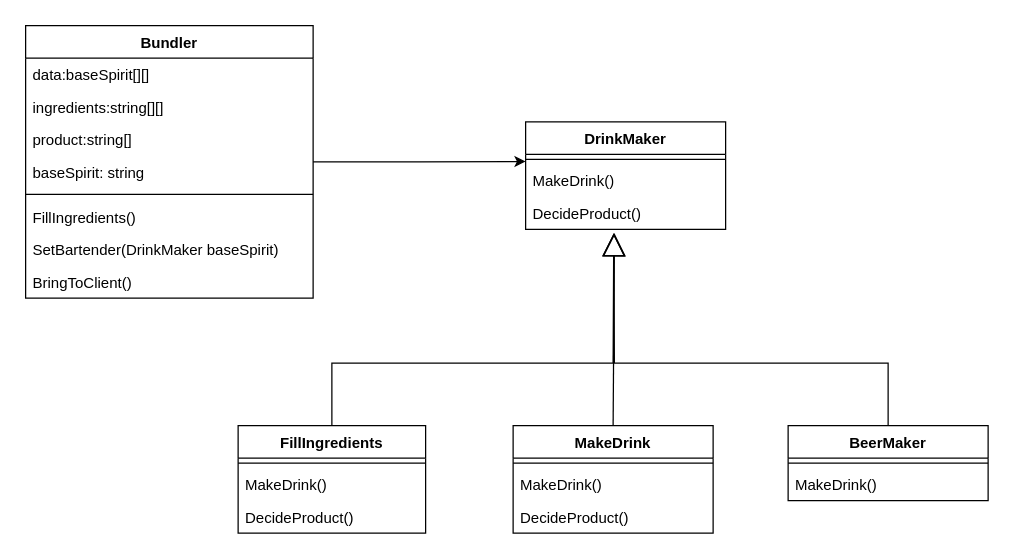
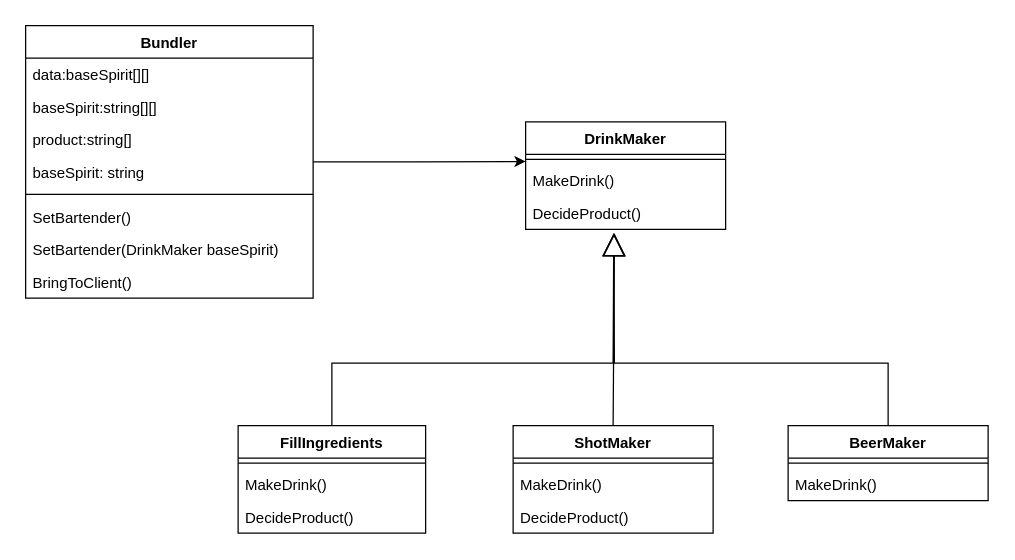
  <mxCell id="0" />
  <mxCell id="1" parent="0" />
  <mxCell id="2" value="Bundler" style="swimlane;fontStyle=1;align=center;verticalAlign=top;childLayout=stackLayout;horizontal=1;startSize=26;horizontalStack=0;resizeParent=1;resizeParentMax=0;resizeLast=0;collapsible=1;marginBottom=0;whiteSpace=wrap;html=1;" parent="1" vertex="1"><mxGeometry x="20" y="20" width="230" height="218" as="geometry" /></mxCell>
  <mxCell id="3" value="data:baseSpirit[][]" style="text;strokeColor=none;fillColor=none;align=left;verticalAlign=top;spacingLeft=4;spacingRight=4;overflow=hidden;rotatable=0;points=[[0,0.5],[1,0.5]];portConstraint=eastwest;whiteSpace=wrap;html=1;" parent="2" vertex="1"><mxGeometry y="26" width="230" height="26" as="geometry" /></mxCell>
- <mxCell id="4" value="ingredients:string[][]" style="text;strokeColor=none;fillColor=none;align=left;verticalAlign=top;spacingLeft=4;spacingRight=4;overflow=hidden;rotatable=0;points=[[0,0.5],[1,0.5]];portConstraint=eastwest;whiteSpace=wrap;html=1;" parent="2" vertex="1"><mxGeometry y="52" width="230" height="26" as="geometry" /></mxCell>
+ <mxCell id="4" value="baseSpirit:string[][]" style="text;strokeColor=none;fillColor=none;align=left;verticalAlign=top;spacingLeft=4;spacingRight=4;overflow=hidden;rotatable=0;points=[[0,0.5],[1,0.5]];portConstraint=eastwest;whiteSpace=wrap;html=1;" parent="2" vertex="1"><mxGeometry y="52" width="230" height="26" as="geometry" /></mxCell>
  <mxCell id="5" value="product:string[]&lt;br&gt;" style="text;strokeColor=none;fillColor=none;align=left;verticalAlign=top;spacingLeft=4;spacingRight=4;overflow=hidden;rotatable=0;points=[[0,0.5],[1,0.5]];portConstraint=eastwest;whiteSpace=wrap;html=1;" parent="2" vertex="1"><mxGeometry y="78" width="230" height="26" as="geometry" /></mxCell>
  <mxCell id="6" value="baseSpirit: string" style="text;strokeColor=none;fillColor=none;align=left;verticalAlign=top;spacingLeft=4;spacingRight=4;overflow=hidden;rotatable=0;points=[[0,0.5],[1,0.5]];portConstraint=eastwest;whiteSpace=wrap;html=1;" parent="2" vertex="1"><mxGeometry y="104" width="230" height="26" as="geometry" /></mxCell>
  <mxCell id="7" value="" style="line;strokeWidth=1;fillColor=none;align=left;verticalAlign=middle;spacingTop=-1;spacingLeft=3;spacingRight=3;rotatable=0;labelPosition=right;points=[];portConstraint=eastwest;strokeColor=inherit;" parent="2" vertex="1"><mxGeometry y="130" width="230" height="10" as="geometry" /></mxCell>
- <mxCell id="8" value="FillIngredients()&lt;br&gt;" style="text;strokeColor=none;fillColor=none;align=left;verticalAlign=top;spacingLeft=4;spacingRight=4;overflow=hidden;rotatable=0;points=[[0,0.5],[1,0.5]];portConstraint=eastwest;whiteSpace=wrap;html=1;" parent="2" vertex="1"><mxGeometry y="140" width="230" height="26" as="geometry" /></mxCell>
+ <mxCell id="8" value="SetBartender()&lt;br&gt;" style="text;strokeColor=none;fillColor=none;align=left;verticalAlign=top;spacingLeft=4;spacingRight=4;overflow=hidden;rotatable=0;points=[[0,0.5],[1,0.5]];portConstraint=eastwest;whiteSpace=wrap;html=1;" parent="2" vertex="1"><mxGeometry y="140" width="230" height="26" as="geometry" /></mxCell>
  <mxCell id="9" value="SetBartender(DrinkMaker baseSpirit)" style="text;strokeColor=none;fillColor=none;align=left;verticalAlign=top;spacingLeft=4;spacingRight=4;overflow=hidden;rotatable=0;points=[[0,0.5],[1,0.5]];portConstraint=eastwest;whiteSpace=wrap;html=1;" parent="2" vertex="1"><mxGeometry y="166" width="230" height="26" as="geometry" /></mxCell>
  <mxCell id="10" value="BringToClient()" style="text;strokeColor=none;fillColor=none;align=left;verticalAlign=top;spacingLeft=4;spacingRight=4;overflow=hidden;rotatable=0;points=[[0,0.5],[1,0.5]];portConstraint=eastwest;whiteSpace=wrap;html=1;" parent="2" vertex="1"><mxGeometry y="192" width="230" height="26" as="geometry" /></mxCell>
  <mxCell id="11" value="DrinkMaker" style="swimlane;fontStyle=1;align=center;verticalAlign=top;childLayout=stackLayout;horizontal=1;startSize=26;horizontalStack=0;resizeParent=1;resizeParentMax=0;resizeLast=0;collapsible=1;marginBottom=0;whiteSpace=wrap;html=1;" parent="1" vertex="1"><mxGeometry x="420" y="97" width="160" height="86" as="geometry" /></mxCell>
  <mxCell id="12" value="" style="line;strokeWidth=1;fillColor=none;align=left;verticalAlign=middle;spacingTop=-1;spacingLeft=3;spacingRight=3;rotatable=0;labelPosition=right;points=[];portConstraint=eastwest;strokeColor=inherit;" parent="11" vertex="1"><mxGeometry y="26" width="160" height="8" as="geometry" /></mxCell>
  <mxCell id="13" value="MakeDrink()&lt;br&gt;" style="text;strokeColor=none;fillColor=none;align=left;verticalAlign=top;spacingLeft=4;spacingRight=4;overflow=hidden;rotatable=0;points=[[0,0.5],[1,0.5]];portConstraint=eastwest;whiteSpace=wrap;html=1;" parent="11" vertex="1"><mxGeometry y="34" width="160" height="26" as="geometry" /></mxCell>
  <mxCell id="14" value="DecideProduct()" style="text;strokeColor=none;fillColor=none;align=left;verticalAlign=top;spacingLeft=4;spacingRight=4;overflow=hidden;rotatable=0;points=[[0,0.5],[1,0.5]];portConstraint=eastwest;whiteSpace=wrap;html=1;" parent="11" vertex="1"><mxGeometry y="60" width="160" height="26" as="geometry" /></mxCell>
  <mxCell id="15" value="FillIngredients" style="swimlane;fontStyle=1;align=center;verticalAlign=top;childLayout=stackLayout;horizontal=1;startSize=26;horizontalStack=0;resizeParent=1;resizeParentMax=0;resizeLast=0;collapsible=1;marginBottom=0;whiteSpace=wrap;html=1;" parent="1" vertex="1"><mxGeometry x="190" y="340" width="150" height="86" as="geometry" /></mxCell>
  <mxCell id="16" value="" style="line;strokeWidth=1;fillColor=none;align=left;verticalAlign=middle;spacingTop=-1;spacingLeft=3;spacingRight=3;rotatable=0;labelPosition=right;points=[];portConstraint=eastwest;strokeColor=inherit;" parent="15" vertex="1"><mxGeometry y="26" width="150" height="8" as="geometry" /></mxCell>
  <mxCell id="17" value="MakeDrink()" style="text;strokeColor=none;fillColor=none;align=left;verticalAlign=top;spacingLeft=4;spacingRight=4;overflow=hidden;rotatable=0;points=[[0,0.5],[1,0.5]];portConstraint=eastwest;whiteSpace=wrap;html=1;" parent="15" vertex="1"><mxGeometry y="34" width="150" height="26" as="geometry" /></mxCell>
  <mxCell id="18" value="DecideProduct()" style="text;strokeColor=none;fillColor=none;align=left;verticalAlign=top;spacingLeft=4;spacingRight=4;overflow=hidden;rotatable=0;points=[[0,0.5],[1,0.5]];portConstraint=eastwest;whiteSpace=wrap;html=1;" parent="15" vertex="1"><mxGeometry y="60" width="150" height="26" as="geometry" /></mxCell>
- <mxCell id="19" value="MakeDrink" style="swimlane;fontStyle=1;align=center;verticalAlign=top;childLayout=stackLayout;horizontal=1;startSize=26;horizontalStack=0;resizeParent=1;resizeParentMax=0;resizeLast=0;collapsible=1;marginBottom=0;whiteSpace=wrap;html=1;" parent="1" vertex="1"><mxGeometry x="410" y="340" width="160" height="86" as="geometry" /></mxCell>
+ <mxCell id="19" value="ShotMaker" style="swimlane;fontStyle=1;align=center;verticalAlign=top;childLayout=stackLayout;horizontal=1;startSize=26;horizontalStack=0;resizeParent=1;resizeParentMax=0;resizeLast=0;collapsible=1;marginBottom=0;whiteSpace=wrap;html=1;" parent="1" vertex="1"><mxGeometry x="410" y="340" width="160" height="86" as="geometry" /></mxCell>
  <mxCell id="20" value="" style="line;strokeWidth=1;fillColor=none;align=left;verticalAlign=middle;spacingTop=-1;spacingLeft=3;spacingRight=3;rotatable=0;labelPosition=right;points=[];portConstraint=eastwest;strokeColor=inherit;" parent="19" vertex="1"><mxGeometry y="26" width="160" height="8" as="geometry" /></mxCell>
  <mxCell id="21" value="MakeDrink()" style="text;strokeColor=none;fillColor=none;align=left;verticalAlign=top;spacingLeft=4;spacingRight=4;overflow=hidden;rotatable=0;points=[[0,0.5],[1,0.5]];portConstraint=eastwest;whiteSpace=wrap;html=1;" parent="19" vertex="1"><mxGeometry y="34" width="160" height="26" as="geometry" /></mxCell>
  <mxCell id="22" value="DecideProduct()" style="text;strokeColor=none;fillColor=none;align=left;verticalAlign=top;spacingLeft=4;spacingRight=4;overflow=hidden;rotatable=0;points=[[0,0.5],[1,0.5]];portConstraint=eastwest;whiteSpace=wrap;html=1;" parent="19" vertex="1"><mxGeometry y="60" width="160" height="26" as="geometry" /></mxCell>
  <mxCell id="23" value="BeerMaker" style="swimlane;fontStyle=1;align=center;verticalAlign=top;childLayout=stackLayout;horizontal=1;startSize=26;horizontalStack=0;resizeParent=1;resizeParentMax=0;resizeLast=0;collapsible=1;marginBottom=0;whiteSpace=wrap;html=1;" parent="1" vertex="1"><mxGeometry x="630" y="340" width="160" height="60" as="geometry" /></mxCell>
  <mxCell id="24" value="" style="line;strokeWidth=1;fillColor=none;align=left;verticalAlign=middle;spacingTop=-1;spacingLeft=3;spacingRight=3;rotatable=0;labelPosition=right;points=[];portConstraint=eastwest;strokeColor=inherit;" parent="23" vertex="1"><mxGeometry y="26" width="160" height="8" as="geometry" /></mxCell>
  <mxCell id="25" value="MakeDrink()" style="text;strokeColor=none;fillColor=none;align=left;verticalAlign=top;spacingLeft=4;spacingRight=4;overflow=hidden;rotatable=0;points=[[0,0.5],[1,0.5]];portConstraint=eastwest;whiteSpace=wrap;html=1;" parent="23" vertex="1"><mxGeometry y="34" width="160" height="26" as="geometry" /></mxCell>
  <mxCell id="26" style="edgeStyle=orthogonalEdgeStyle;rounded=0;orthogonalLoop=1;jettySize=auto;html=1;entryX=0;entryY=-0.087;entryDx=0;entryDy=0;entryPerimeter=0;" parent="1" source="2" target="13" edge="1"><mxGeometry relative="1" as="geometry" /></mxCell>
  <mxCell id="27" value="" style="endArrow=block;endSize=16;endFill=0;html=1;rounded=0;entryX=0.444;entryY=1.115;entryDx=0;entryDy=0;entryPerimeter=0;exitX=0.5;exitY=0;exitDx=0;exitDy=0;" parent="1" source="19" target="14" edge="1"><mxGeometry x="0.044" y="-59" width="160" relative="1" as="geometry"><mxPoint x="300" y="110" as="sourcePoint" /><mxPoint x="460" y="110" as="targetPoint" /><mxPoint as="offset" /></mxGeometry></mxCell>
  <mxCell id="28" value="" style="endArrow=block;endSize=16;endFill=0;html=1;rounded=0;entryX=0.444;entryY=1.115;entryDx=0;entryDy=0;entryPerimeter=0;exitX=0.5;exitY=0;exitDx=0;exitDy=0;" parent="1" source="15" edge="1"><mxGeometry x="0.044" y="-59" width="160" relative="1" as="geometry"><mxPoint x="489.5" y="340" as="sourcePoint" /><mxPoint x="490.5" y="186" as="targetPoint" /><mxPoint as="offset" /><Array as="points"><mxPoint x="265" y="290" /><mxPoint x="490" y="290" /></Array></mxGeometry></mxCell>
  <mxCell id="29" value="" style="endArrow=block;endSize=16;endFill=0;html=1;rounded=0;entryX=0.444;entryY=1.115;entryDx=0;entryDy=0;entryPerimeter=0;exitX=0.5;exitY=0;exitDx=0;exitDy=0;" parent="1" source="23" edge="1"><mxGeometry x="0.044" y="-59" width="160" relative="1" as="geometry"><mxPoint x="489.5" y="340" as="sourcePoint" /><mxPoint x="490.5" y="186" as="targetPoint" /><mxPoint as="offset" /><Array as="points"><mxPoint x="710" y="290" /><mxPoint x="491" y="290" /></Array></mxGeometry></mxCell>
